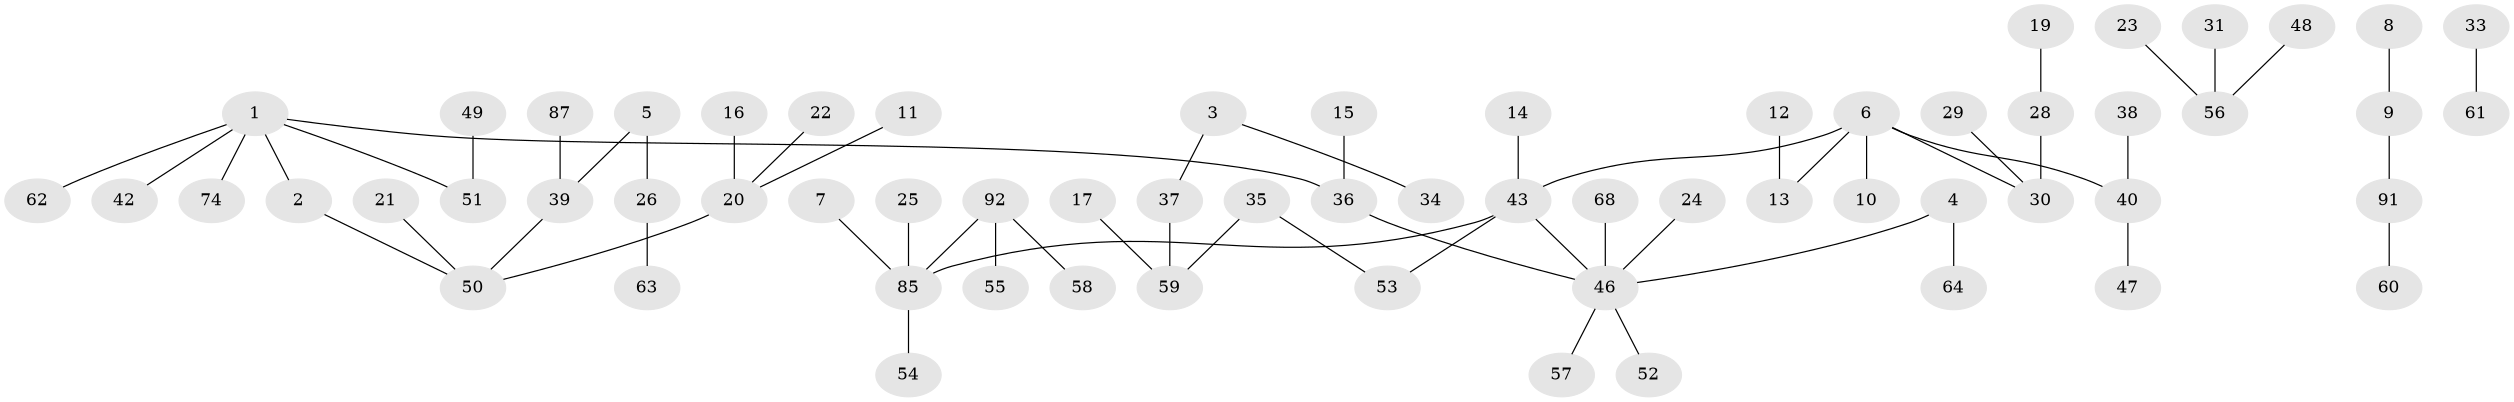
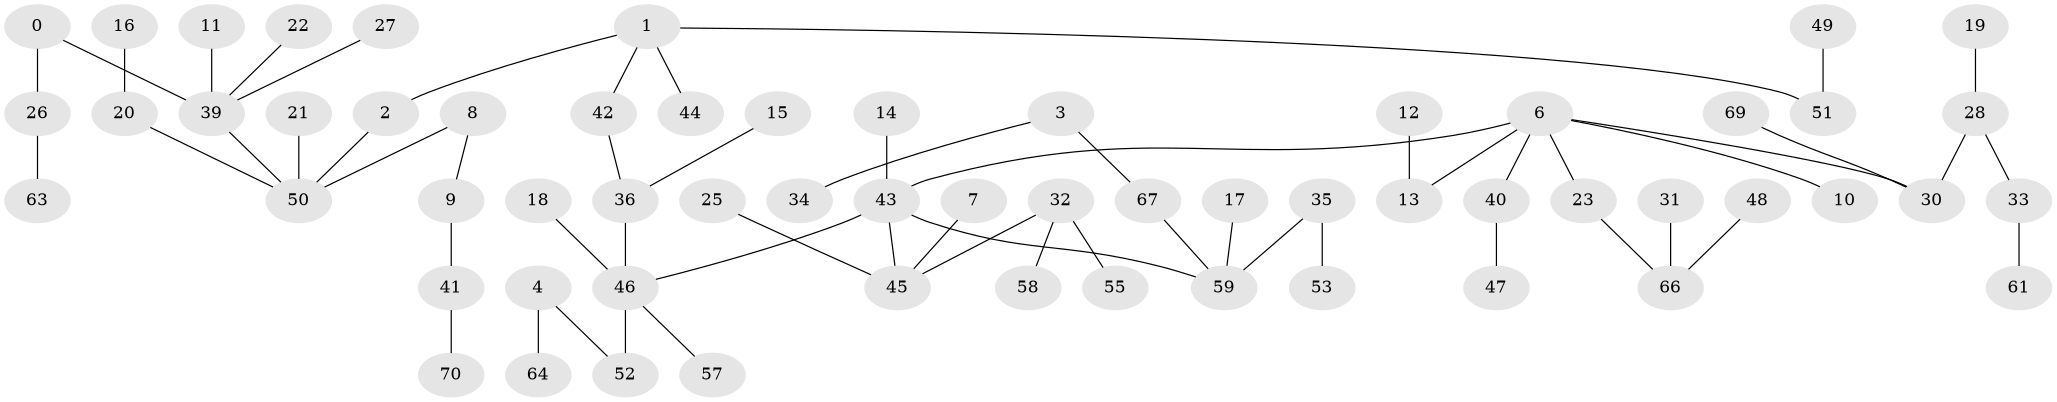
  graph {
    node [color=gray90 style=filled]
    edge [weight=1.0]
    1
    2
    36
    42
-   44 [label=74]
+   44
    51
-   62
    50
    46
    3
    34
-   37
+   37 [label=67]
    43
-   45 [label=85]
+   45
    59
    4
    64
    52
    57
-   5
+   5 [label=0]
    26
    39
    63
    6
    10
    13
    23
    30
    40
-   56
+   56 [label=66]
    47
    7
-   54
    8
    9
-   41 [label=91]
-   60
+   41
+   60 [label=70]
    11
    20
    12
    14
    15
    16
    17
-   18 [label=68]
+   18
    19
    28
    33
    21
    22
-   24
    25
-   27 [label=87]
+   27
    61
-   29
+   29 [label=69]
    31
-   32 [label=92]
+   32
    55
    58
    35
    53
-   38
    48
    49
    1 -- 2
-   1 -- 36
+   42 -- 36
    1 -- 42
    1 -- 44
    1 -- 51
-   1 -- 62
    2 -- 50
    36 -- 46
    46 -- 52
    46 -- 57
    3 -- 34
    3 -- 37
    37 -- 59
    43 -- 46
    43 -- 45
-   43 -- 53
-   45 -- 54
-   4 -- 46
+   43 -- 59
+   4 -- 52
    4 -- 64
    5 -- 26
    5 -- 39
    26 -- 63
    39 -- 50
    6 -- 43
    6 -- 10
    6 -- 13
+   6 -- 23
    6 -- 30
    6 -- 40
    23 -- 56
    40 -- 47
    7 -- 45
+   8 -- 50
    8 -- 9
    9 -- 41
    41 -- 60
-   11 -- 20
+   11 -- 39
    20 -- 50
    12 -- 13
    14 -- 43
    15 -- 36
    16 -- 20
    17 -- 59
    18 -- 46
    19 -- 28
    28 -- 30
+   28 -- 33
    33 -- 61
    21 -- 50
-   22 -- 20
-   24 -- 46
+   22 -- 39
    25 -- 45
    27 -- 39
    29 -- 30
    31 -- 56
    32 -- 45
    32 -- 55
    32 -- 58
    35 -- 59
    35 -- 53
-   38 -- 40
    48 -- 56
    49 -- 51
  }
